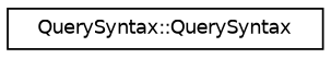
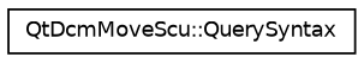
  digraph {
    rankdir=TB
-   n1 [color=black fillcolor=white fontname=Helvetica fontsize=10 height=0.2 label="QuerySyntax::QuerySyntax" shape=record style=filled width=0.4]
+   n1 [color=black fillcolor=white fontname=Helvetica fontsize=10 height=0.2 label="QtDcmMoveScu::QuerySyntax" shape=record style=filled width=0.4]
  }
